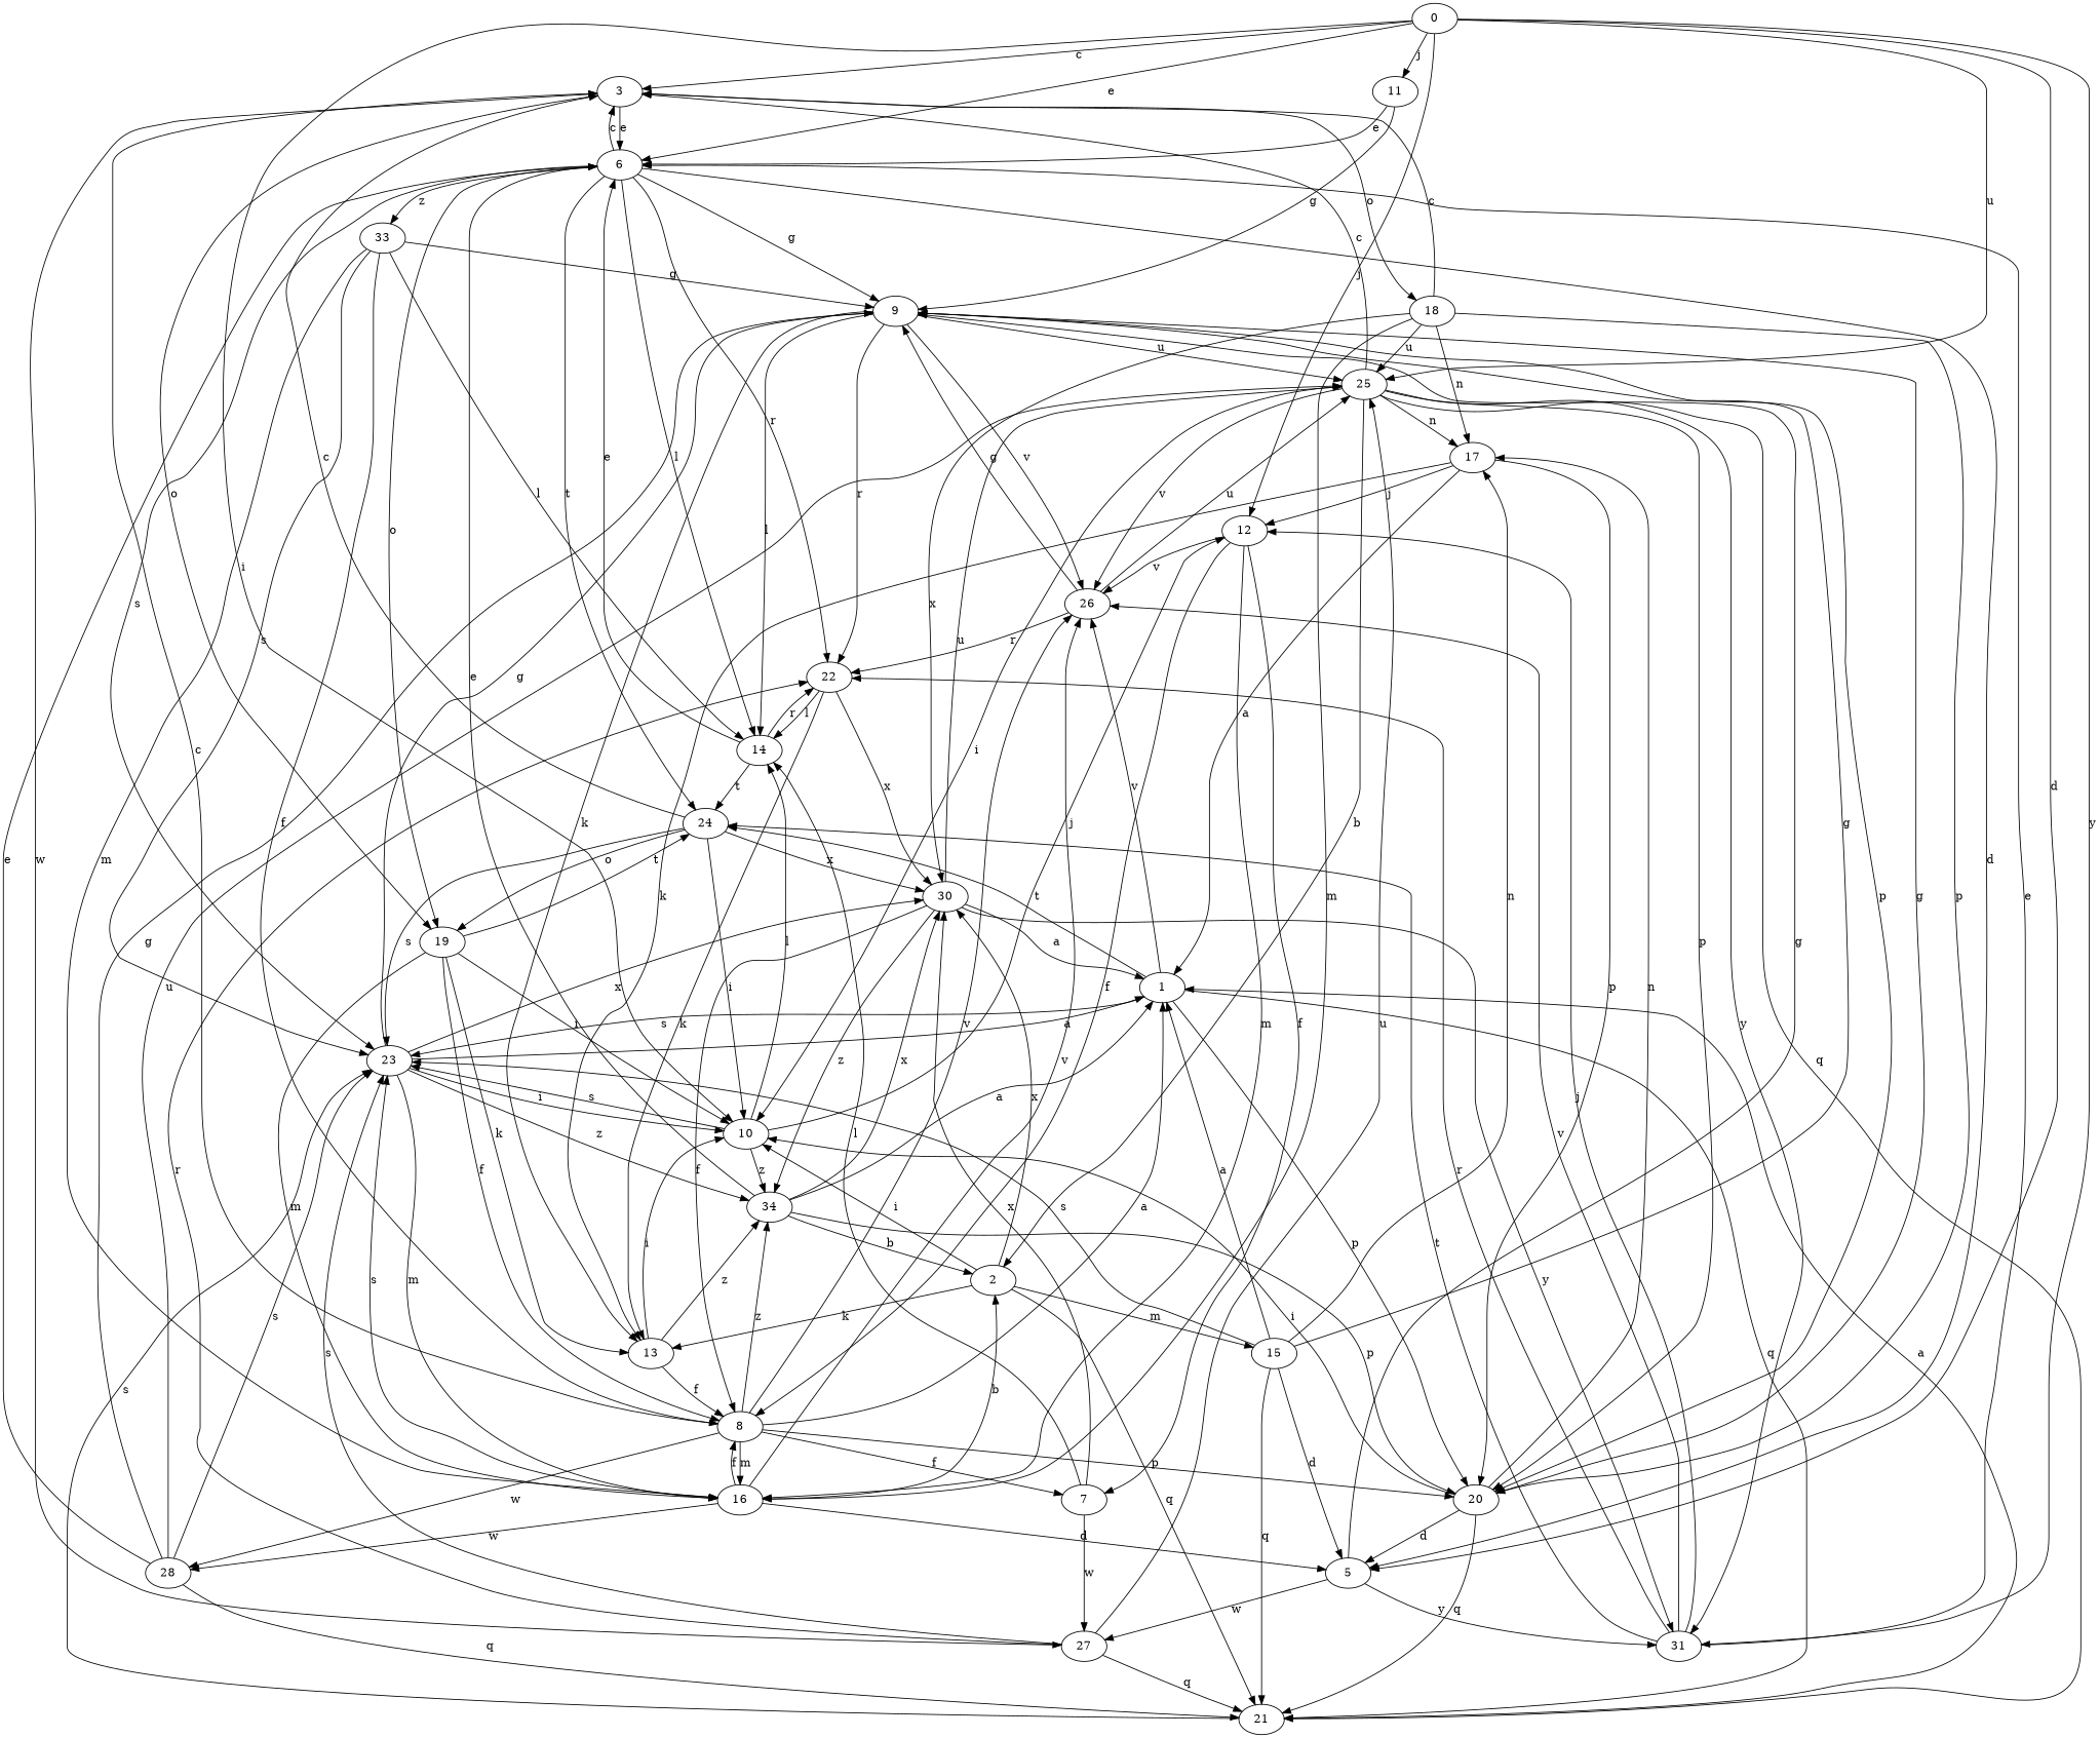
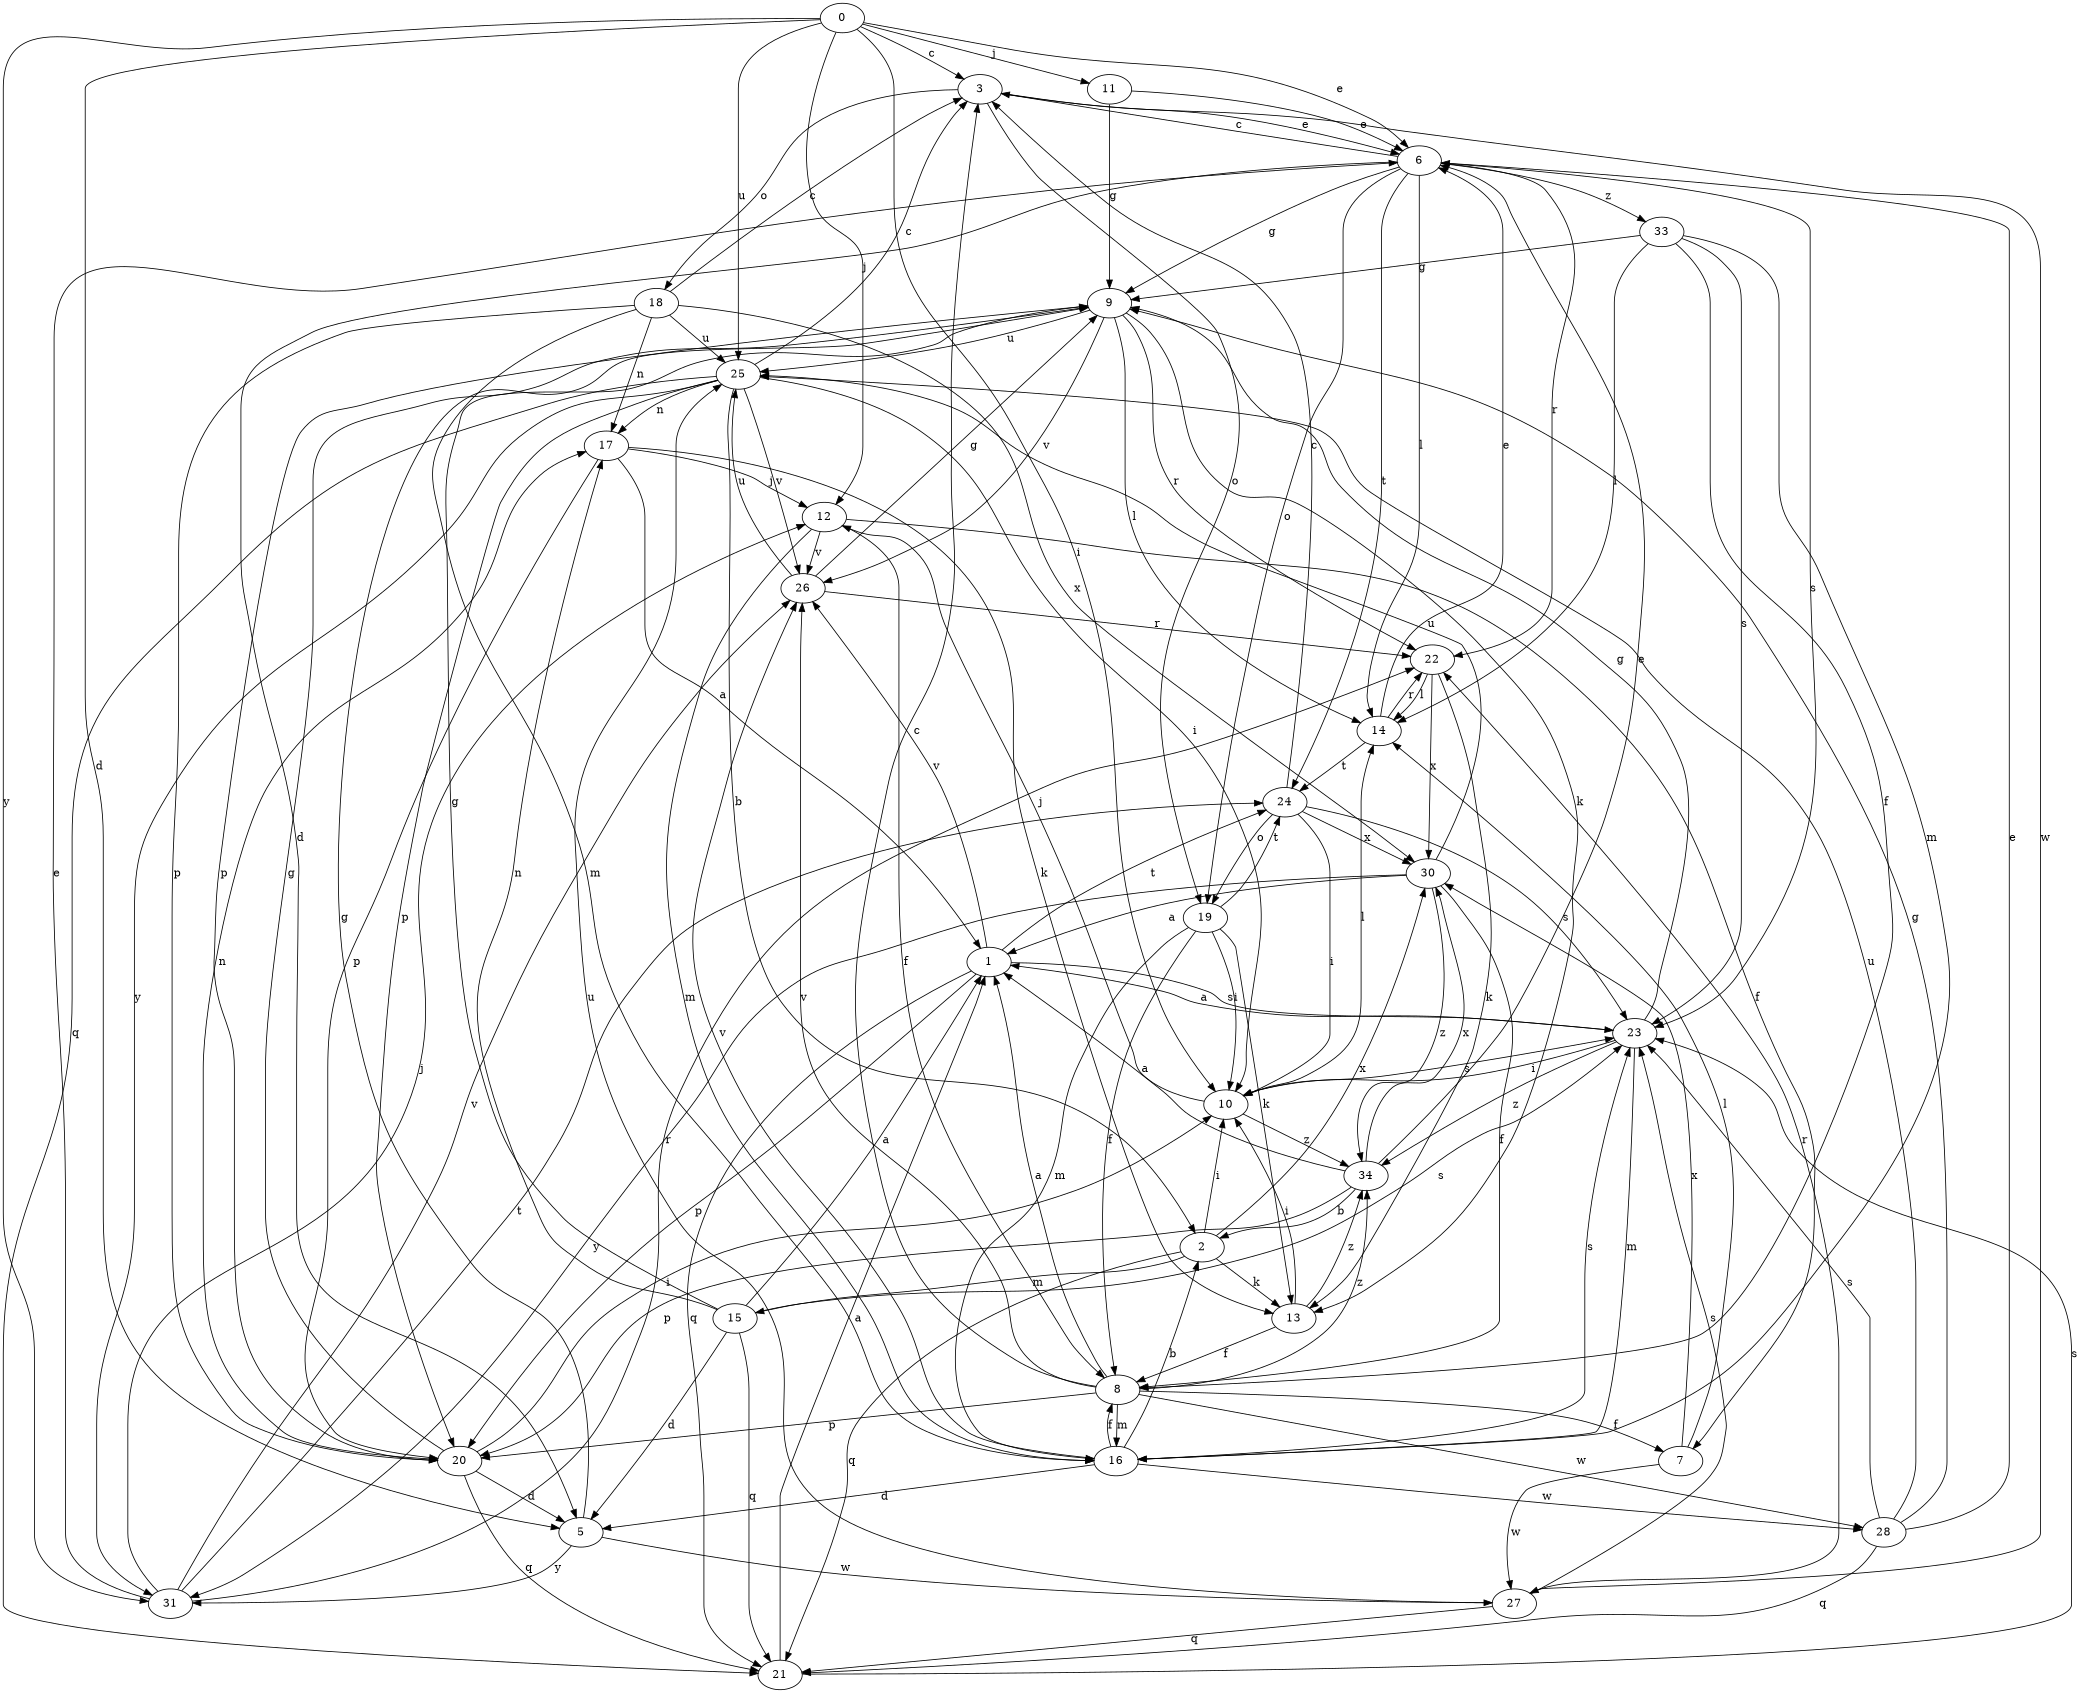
  strict digraph {
    0
    3
    5
    6
    10
    11
    12
    25
    31
    18
    19
    27
    9
    23
    24
    14
    22
    33
    34
    26
    7
    8
    16
    20
    21
    2
    17
    1
    30
    13
    15
    28
    0 -> 3 [label=c]
    0 -> 5 [label=d]
    0 -> 6 [label=e]
    0 -> 10 [label=i]
    0 -> 11 [label=j]
    0 -> 12 [label=j]
    0 -> 25 [label=u]
    0 -> 31 [label=y]
    3 -> 6 [label=e]
    3 -> 18 [label=o]
    3 -> 19 [label=o]
    3 -> 27 [label=w]
    5 -> 31 [label=y]
    5 -> 27 [label=w]
    5 -> 9 [label=g]
    6 -> 3 [label=c]
    6 -> 5 [label=d]
    6 -> 19 [label=o]
    6 -> 9 [label=g]
    6 -> 23 [label=s]
    6 -> 24 [label=t]
    6 -> 14 [label=l]
    6 -> 22 [label=r]
    6 -> 33 [label=z]
    10 -> 12 [label=j]
    10 -> 23 [label=s]
    10 -> 14 [label=l]
    10 -> 34 [label=z]
    11 -> 6 [label=e]
    11 -> 9 [label=g]
    12 -> 26 [label=v]
    12 -> 7 [label=f]
    12 -> 8 [label=f]
    12 -> 16 [label=m]
    25 -> 3 [label=c]
    25 -> 10 [label=i]
    25 -> 31 [label=y]
    25 -> 26 [label=v]
    25 -> 20 [label=p]
    25 -> 21 [label=q]
    25 -> 2 [label=b]
    25 -> 17 [label=n]
    31 -> 6 [label=e]
    31 -> 12 [label=j]
    31 -> 24 [label=t]
    31 -> 22 [label=r]
    31 -> 26 [label=v]
    18 -> 3 [label=c]
    18 -> 25 [label=u]
    18 -> 16 [label=m]
    18 -> 20 [label=p]
    18 -> 17 [label=n]
    18 -> 30 [label=x]
    19 -> 10 [label=i]
    19 -> 24 [label=t]
    19 -> 8 [label=f]
    19 -> 16 [label=m]
    19 -> 13 [label=k]
    27 -> 25 [label=u]
    27 -> 23 [label=s]
    27 -> 22 [label=r]
    27 -> 21 [label=q]
    9 -> 25 [label=u]
    9 -> 14 [label=l]
    9 -> 22 [label=r]
    9 -> 26 [label=v]
    9 -> 20 [label=p]
    9 -> 13 [label=k]
    23 -> 10 [label=i]
    23 -> 9 [label=g]
    23 -> 34 [label=z]
    23 -> 16 [label=m]
    23 -> 1 [label=a]
-   23 -> 30 [label=x]
    24 -> 3 [label=c]
    24 -> 10 [label=i]
    24 -> 19 [label=o]
    24 -> 23 [label=s]
    24 -> 30 [label=x]
    14 -> 6 [label=e]
    14 -> 24 [label=t]
    14 -> 22 [label=r]
    22 -> 14 [label=l]
    22 -> 30 [label=x]
    22 -> 13 [label=k]
    33 -> 9 [label=g]
    33 -> 23 [label=s]
    33 -> 14 [label=l]
    33 -> 8 [label=f]
    33 -> 16 [label=m]
    34 -> 6 [label=e]
    34 -> 20 [label=p]
    34 -> 2 [label=b]
    34 -> 1 [label=a]
    34 -> 30 [label=x]
    26 -> 25 [label=u]
    26 -> 9 [label=g]
    26 -> 22 [label=r]
    7 -> 27 [label=w]
    7 -> 14 [label=l]
    7 -> 30 [label=x]
    8 -> 3 [label=c]
    8 -> 34 [label=z]
    8 -> 26 [label=v]
    8 -> 7 [label=f]
    8 -> 16 [label=m]
    8 -> 20 [label=p]
    8 -> 1 [label=a]
    8 -> 28 [label=w]
    16 -> 5 [label=d]
    16 -> 23 [label=s]
    16 -> 26 [label=v]
    16 -> 8 [label=f]
    16 -> 2 [label=b]
    16 -> 28 [label=w]
    20 -> 5 [label=d]
    20 -> 10 [label=i]
    20 -> 9 [label=g]
    20 -> 21 [label=q]
    20 -> 17 [label=n]
    21 -> 23 [label=s]
    21 -> 1 [label=a]
    2 -> 10 [label=i]
    2 -> 21 [label=q]
    2 -> 30 [label=x]
    2 -> 13 [label=k]
    2 -> 15 [label=m]
    17 -> 12 [label=j]
    17 -> 20 [label=p]
    17 -> 1 [label=a]
    17 -> 13 [label=k]
    1 -> 23 [label=s]
    1 -> 24 [label=t]
    1 -> 26 [label=v]
    1 -> 20 [label=p]
    1 -> 21 [label=q]
    30 -> 25 [label=u]
    30 -> 31 [label=y]
    30 -> 34 [label=z]
    30 -> 8 [label=f]
    30 -> 1 [label=a]
    13 -> 10 [label=i]
    13 -> 34 [label=z]
    13 -> 8 [label=f]
    15 -> 5 [label=d]
    15 -> 9 [label=g]
    15 -> 23 [label=s]
    15 -> 21 [label=q]
    15 -> 17 [label=n]
    15 -> 1 [label=a]
    28 -> 6 [label=e]
    28 -> 25 [label=u]
    28 -> 9 [label=g]
    28 -> 23 [label=s]
    28 -> 21 [label=q]
  }
